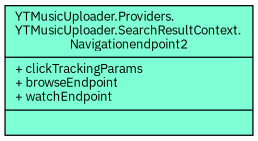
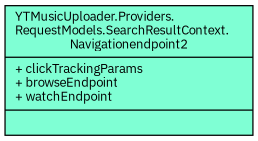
  digraph {
    fontname="IBM Plex Sans"
-   n1 [color=black fillcolor=aquamarine fontcolor=black fontname="IBM Plex Sans" fontsize=10 height=0.2 label="{YTMusicUploader.Providers.\lYTMusicUploader.SearchResultContext.\lNavigationendpoint2\n|+ clickTrackingParams\l+ browseEndpoint\l+ watchEndpoint\l|}" shape=record style=filled width=0.4]
+   n1 [color=black fillcolor=aquamarine fontcolor=black fontname="IBM Plex Sans" fontsize=10 height=0.2 label="{YTMusicUploader.Providers.\lRequestModels.SearchResultContext.\lNavigationendpoint2\n|+ clickTrackingParams\l+ browseEndpoint\l+ watchEndpoint\l|}" shape=record style=filled width=0.4]
  }
